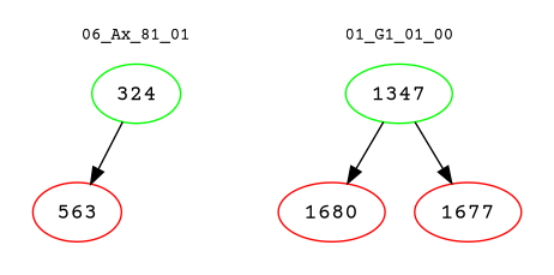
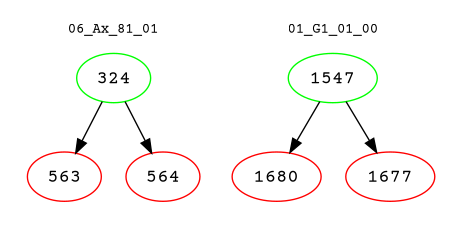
  digraph {
    fontname="Courier Prime"
    node [color=red fontname="Courier Prime"]
    edge [color=black fontname="Courier Prime"]
    n1 [color=green label=324]
    n2 [label=563]
-   n4 [color=green label=1347]
+   n3 [label=564]
+   n4 [color=green label=1547]
    n5 [label=1680]
    n6 [label=1677]
    subgraph cluster_1 {
      color=white
      fontsize=10
      label="06_Ax_81_01"
      n1
      n2
+     n3
    }
    subgraph cluster_2 {
      color=white
      fontsize=10
      label="01_G1_01_00"
      n4
      n5
      n6
    }
    n1 -> n2
+   n1 -> n3
    n4 -> n5
    n4 -> n6
  }
